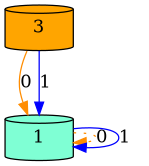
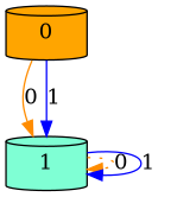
  digraph {
    node [shape=cylinder style=filled]
    edge [color=darkorange style=solid]
    1 [fillcolor=aquamarine]
-   0 [fillcolor=orange label=3]
+   0 [fillcolor=orange]
    1 -> 1 [label=0 style=dotted]
    1 -> 1 [label=1 color=blue]
    0 -> 1 [label=0]
    0 -> 1 [label=1 color=blue]
  }
